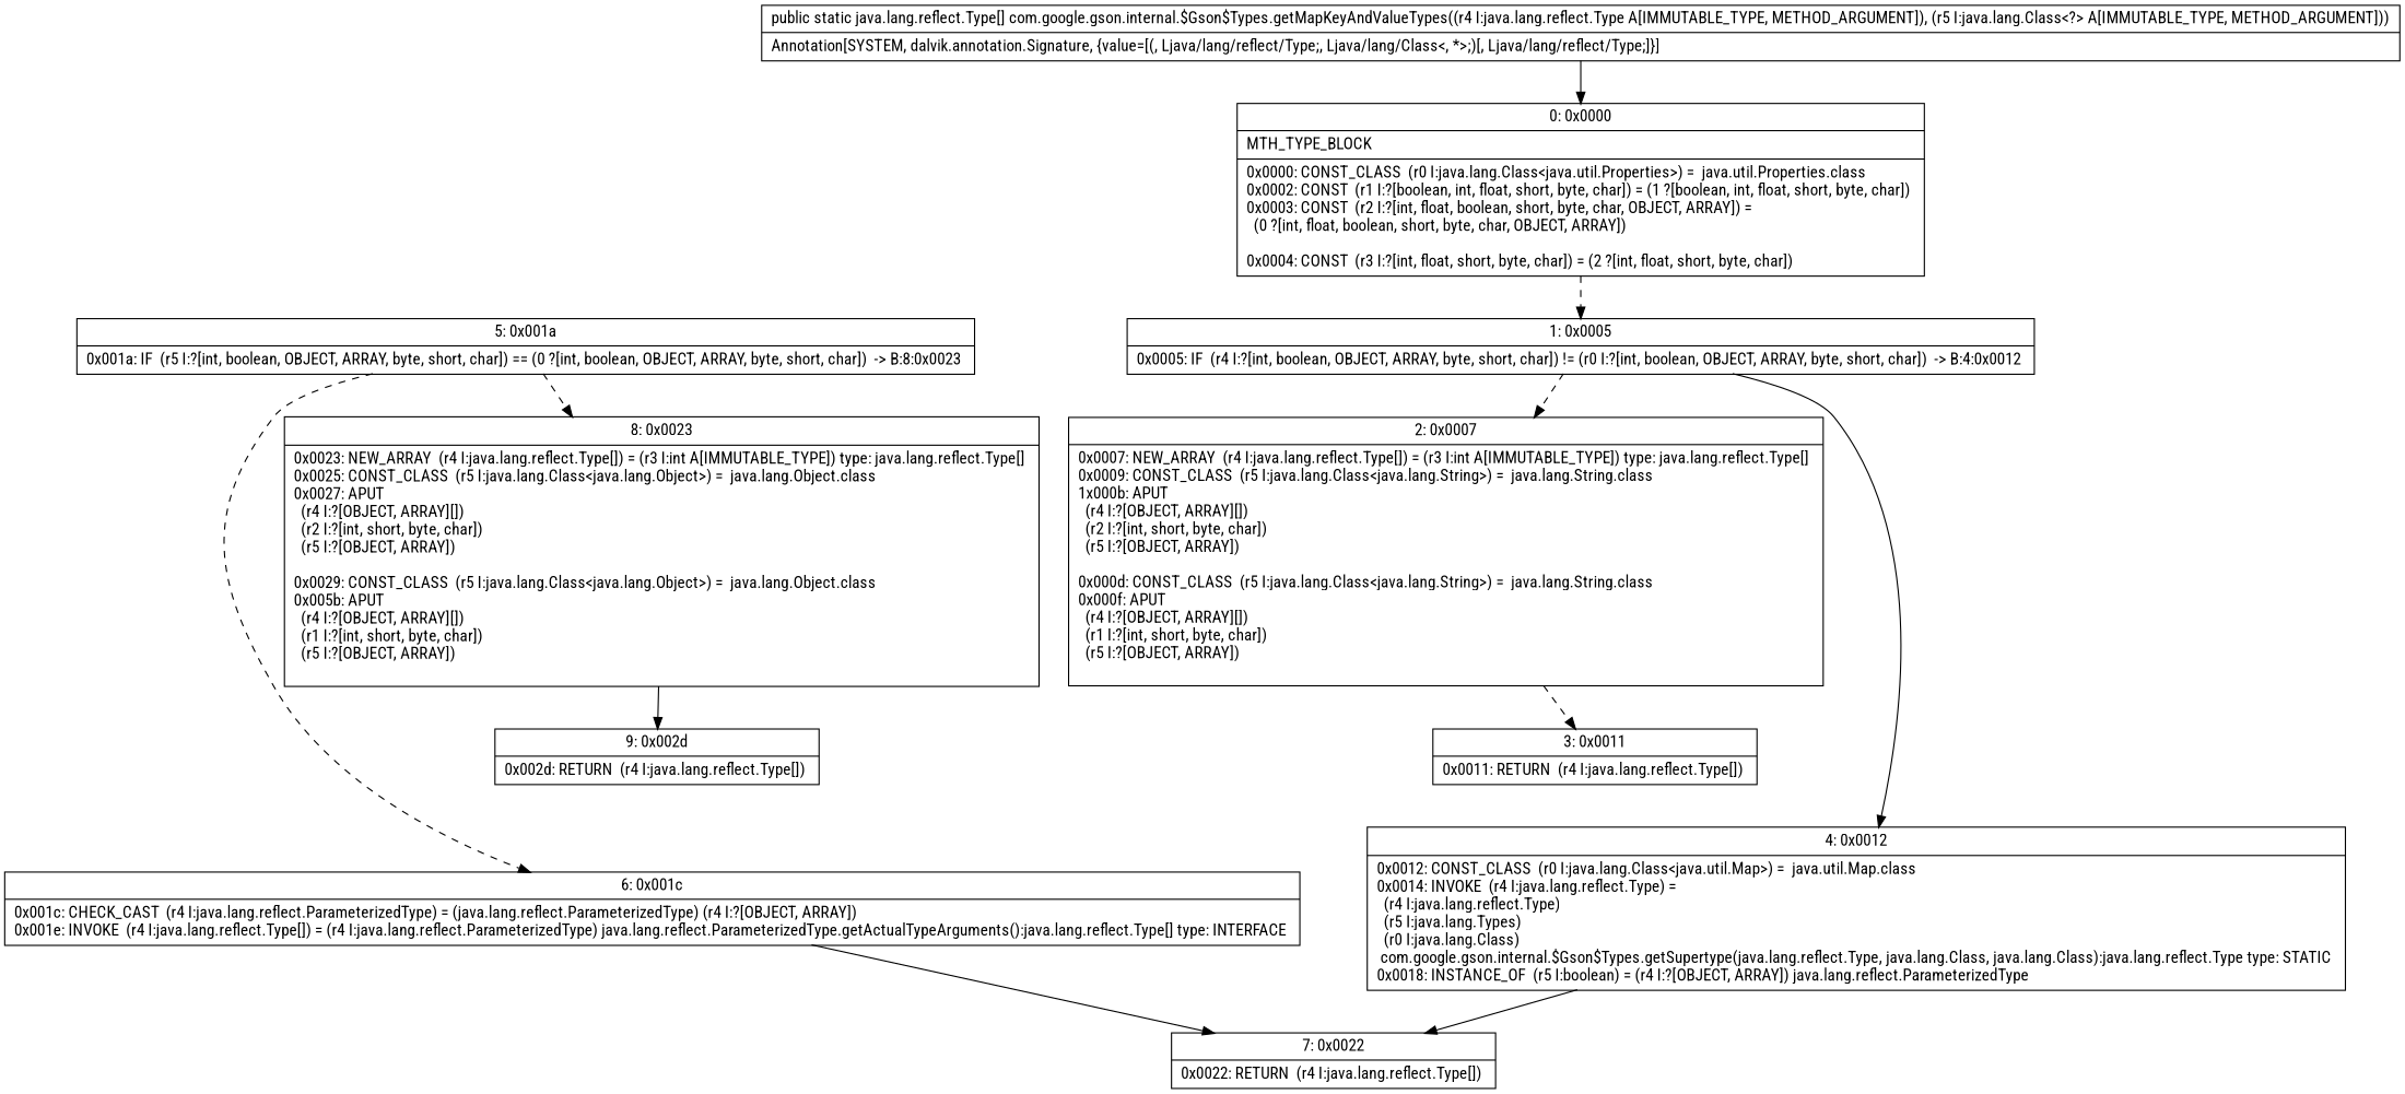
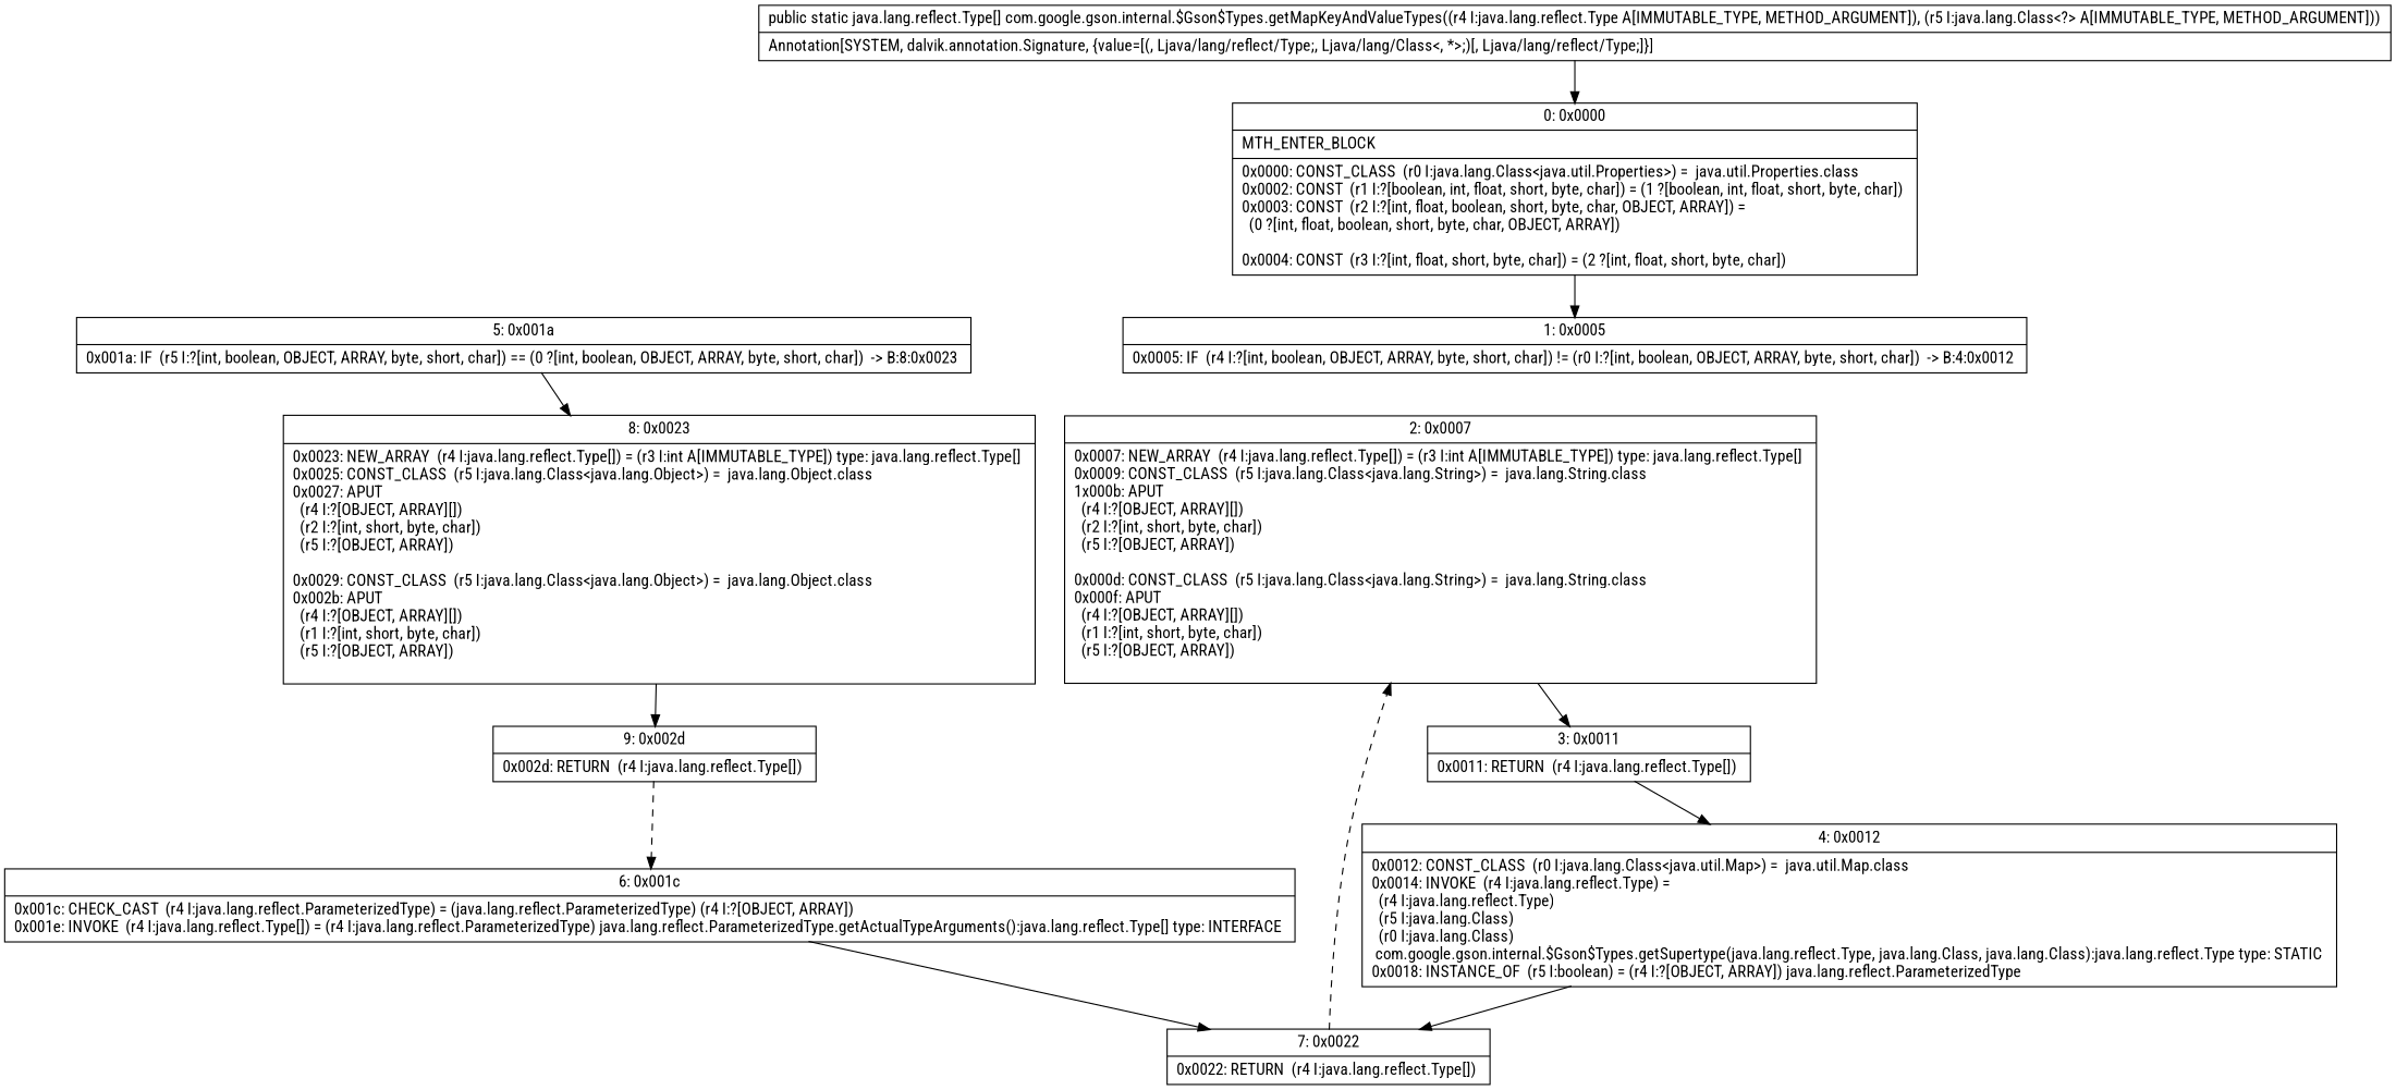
  digraph {
    fontname="Roboto Condensed"
    node [fontname="Roboto Condensed" shape=record]
    edge [fontname="Roboto Condensed"]
-   n1 [label="{0\:\ 0x0000|MTH_TYPE_BLOCK\l|0x0000: CONST_CLASS  (r0 I:java.lang.Class\<java.util.Properties\>) =  java.util.Properties.class \l0x0002: CONST  (r1 I:?[boolean, int, float, short, byte, char]) = (1 ?[boolean, int, float, short, byte, char]) \l0x0003: CONST  (r2 I:?[int, float, boolean, short, byte, char, OBJECT, ARRAY]) = \l  (0 ?[int, float, boolean, short, byte, char, OBJECT, ARRAY])\l \l0x0004: CONST  (r3 I:?[int, float, short, byte, char]) = (2 ?[int, float, short, byte, char]) \l}"]
+   n1 [label="{0\:\ 0x0000|MTH_ENTER_BLOCK\l|0x0000: CONST_CLASS  (r0 I:java.lang.Class\<java.util.Properties\>) =  java.util.Properties.class \l0x0002: CONST  (r1 I:?[boolean, int, float, short, byte, char]) = (1 ?[boolean, int, float, short, byte, char]) \l0x0003: CONST  (r2 I:?[int, float, boolean, short, byte, char, OBJECT, ARRAY]) = \l  (0 ?[int, float, boolean, short, byte, char, OBJECT, ARRAY])\l \l0x0004: CONST  (r3 I:?[int, float, short, byte, char]) = (2 ?[int, float, short, byte, char]) \l}"]
    n2 [label="{1\:\ 0x0005|0x0005: IF  (r4 I:?[int, boolean, OBJECT, ARRAY, byte, short, char]) != (r0 I:?[int, boolean, OBJECT, ARRAY, byte, short, char])  \-\> B:4:0x0012 \l}"]
    n3 [label="{2\:\ 0x0007|0x0007: NEW_ARRAY  (r4 I:java.lang.reflect.Type[]) = (r3 I:int A[IMMUTABLE_TYPE]) type: java.lang.reflect.Type[] \l0x0009: CONST_CLASS  (r5 I:java.lang.Class\<java.lang.String\>) =  java.lang.String.class \l1x000b: APUT  \l  (r4 I:?[OBJECT, ARRAY][])\l  (r2 I:?[int, short, byte, char])\l  (r5 I:?[OBJECT, ARRAY])\l \l0x000d: CONST_CLASS  (r5 I:java.lang.Class\<java.lang.String\>) =  java.lang.String.class \l0x000f: APUT  \l  (r4 I:?[OBJECT, ARRAY][])\l  (r1 I:?[int, short, byte, char])\l  (r5 I:?[OBJECT, ARRAY])\l \l}"]
-   n4 [label="{4\:\ 0x0012|0x0012: CONST_CLASS  (r0 I:java.lang.Class\<java.util.Map\>) =  java.util.Map.class \l0x0014: INVOKE  (r4 I:java.lang.reflect.Type) = \l  (r4 I:java.lang.reflect.Type)\l  (r5 I:java.lang.Types)\l  (r0 I:java.lang.Class)\l com.google.gson.internal.$Gson$Types.getSupertype(java.lang.reflect.Type, java.lang.Class, java.lang.Class):java.lang.reflect.Type type: STATIC \l0x0018: INSTANCE_OF  (r5 I:boolean) = (r4 I:?[OBJECT, ARRAY]) java.lang.reflect.ParameterizedType \l}"]
+   n4 [label="{4\:\ 0x0012|0x0012: CONST_CLASS  (r0 I:java.lang.Class\<java.util.Map\>) =  java.util.Map.class \l0x0014: INVOKE  (r4 I:java.lang.reflect.Type) = \l  (r4 I:java.lang.reflect.Type)\l  (r5 I:java.lang.Class)\l  (r0 I:java.lang.Class)\l com.google.gson.internal.$Gson$Types.getSupertype(java.lang.reflect.Type, java.lang.Class, java.lang.Class):java.lang.reflect.Type type: STATIC \l0x0018: INSTANCE_OF  (r5 I:boolean) = (r4 I:?[OBJECT, ARRAY]) java.lang.reflect.ParameterizedType \l}"]
    n5 [label="{3\:\ 0x0011|0x0011: RETURN  (r4 I:java.lang.reflect.Type[]) \l}"]
    n6 [label="{7\:\ 0x0022|0x0022: RETURN  (r4 I:java.lang.reflect.Type[]) \l}"]
    n7 [label="{5\:\ 0x001a|0x001a: IF  (r5 I:?[int, boolean, OBJECT, ARRAY, byte, short, char]) == (0 ?[int, boolean, OBJECT, ARRAY, byte, short, char])  \-\> B:8:0x0023 \l}"]
    n8 [label="{6\:\ 0x001c|0x001c: CHECK_CAST  (r4 I:java.lang.reflect.ParameterizedType) = (java.lang.reflect.ParameterizedType) (r4 I:?[OBJECT, ARRAY]) \l0x001e: INVOKE  (r4 I:java.lang.reflect.Type[]) = (r4 I:java.lang.reflect.ParameterizedType) java.lang.reflect.ParameterizedType.getActualTypeArguments():java.lang.reflect.Type[] type: INTERFACE \l}"]
-   n9 [label="{8\:\ 0x0023|0x0023: NEW_ARRAY  (r4 I:java.lang.reflect.Type[]) = (r3 I:int A[IMMUTABLE_TYPE]) type: java.lang.reflect.Type[] \l0x0025: CONST_CLASS  (r5 I:java.lang.Class\<java.lang.Object\>) =  java.lang.Object.class \l0x0027: APUT  \l  (r4 I:?[OBJECT, ARRAY][])\l  (r2 I:?[int, short, byte, char])\l  (r5 I:?[OBJECT, ARRAY])\l \l0x0029: CONST_CLASS  (r5 I:java.lang.Class\<java.lang.Object\>) =  java.lang.Object.class \l0x005b: APUT  \l  (r4 I:?[OBJECT, ARRAY][])\l  (r1 I:?[int, short, byte, char])\l  (r5 I:?[OBJECT, ARRAY])\l \l}"]
+   n9 [label="{8\:\ 0x0023|0x0023: NEW_ARRAY  (r4 I:java.lang.reflect.Type[]) = (r3 I:int A[IMMUTABLE_TYPE]) type: java.lang.reflect.Type[] \l0x0025: CONST_CLASS  (r5 I:java.lang.Class\<java.lang.Object\>) =  java.lang.Object.class \l0x0027: APUT  \l  (r4 I:?[OBJECT, ARRAY][])\l  (r2 I:?[int, short, byte, char])\l  (r5 I:?[OBJECT, ARRAY])\l \l0x0029: CONST_CLASS  (r5 I:java.lang.Class\<java.lang.Object\>) =  java.lang.Object.class \l0x002b: APUT  \l  (r4 I:?[OBJECT, ARRAY][])\l  (r1 I:?[int, short, byte, char])\l  (r5 I:?[OBJECT, ARRAY])\l \l}"]
    n10 [label="{9\:\ 0x002d|0x002d: RETURN  (r4 I:java.lang.reflect.Type[]) \l}"]
    n11 [label="{public static java.lang.reflect.Type[] com.google.gson.internal.$Gson$Types.getMapKeyAndValueTypes((r4 I:java.lang.reflect.Type A[IMMUTABLE_TYPE, METHOD_ARGUMENT]), (r5 I:java.lang.Class\<?\> A[IMMUTABLE_TYPE, METHOD_ARGUMENT]))  | Annotation[SYSTEM, dalvik.annotation.Signature, \{value=[(, Ljava\/lang\/reflect\/Type;, Ljava\/lang\/Class\<, *\>;)[, Ljava\/lang\/reflect\/Type;]\}]\l}"]
-   n1 -> n2 [style=dashed]
-   n2 -> n3 [style=dashed]
-   n2 -> n4
-   n3 -> n5 [style=dashed]
+   n1 -> n2
+   n6 -> n3 [style=dashed]
+   n5 -> n4
+   n3 -> n5
    n4 -> n6
-   n7 -> n8 [style=dashed]
-   n7 -> n9 [style=dashed]
+   n10 -> n8 [style=dashed]
+   n7 -> n9
    n8 -> n6
    n9 -> n10
    n11 -> n1
  }
